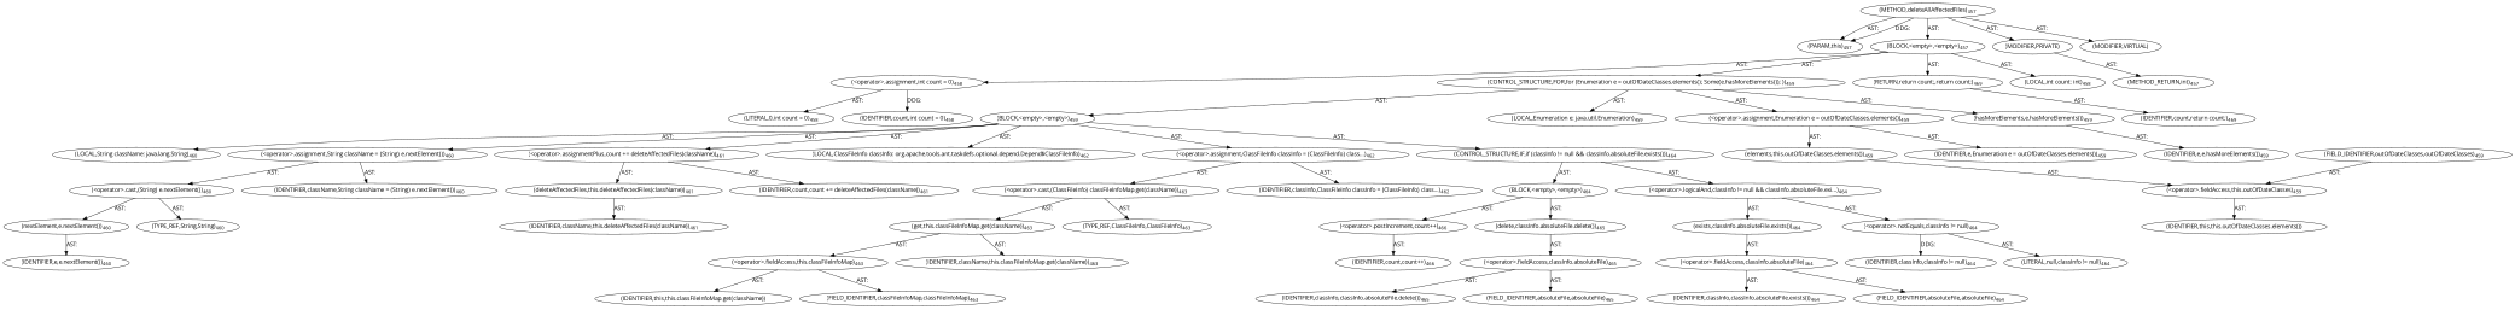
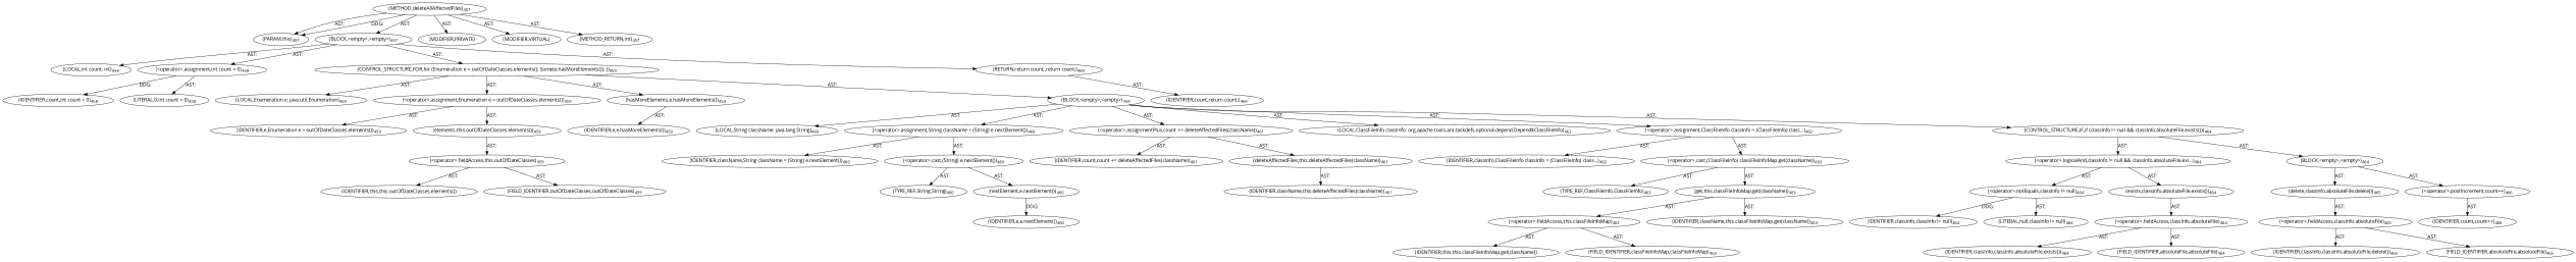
  digraph {
    fontname="Open Sans"
    node [fontname="Open Sans"]
    edge [fontname="Open Sans"]
    n1 [label=<(METHOD,deleteAllAffectedFiles)<SUB>457</SUB>>]
    n2 [label=<(PARAM,this)<SUB>457</SUB>>]
    n3 [label=<(BLOCK,&lt;empty&gt;,&lt;empty&gt;)<SUB>457</SUB>>]
    n4 [label=<(MODIFIER,PRIVATE)>]
    n5 [label=<(MODIFIER,VIRTUAL)>]
    n6 [label=<(METHOD_RETURN,int)<SUB>457</SUB>>]
    n7 [label=<(LOCAL,int count: int)<SUB>458</SUB>>]
    n8 [label=<(&lt;operator&gt;.assignment,int count = 0)<SUB>458</SUB>>]
    n9 [label=<(CONTROL_STRUCTURE,FOR,for (Enumeration e = outOfDateClasses.elements(); Some(e.hasMoreElements()); ))<SUB>459</SUB>>]
    n10 [label=<(RETURN,return count;,return count;)<SUB>469</SUB>>]
    n11 [label=<(IDENTIFIER,count,int count = 0)<SUB>458</SUB>>]
    n12 [label=<(LITERAL,0,int count = 0)<SUB>458</SUB>>]
    n13 [label=<(LOCAL,Enumeration e: java.util.Enumeration)<SUB>459</SUB>>]
    n14 [label=<(&lt;operator&gt;.assignment,Enumeration e = outOfDateClasses.elements())<SUB>459</SUB>>]
    n15 [label=<(hasMoreElements,e.hasMoreElements())<SUB>459</SUB>>]
    n16 [label=<(BLOCK,&lt;empty&gt;,&lt;empty&gt;)<SUB>459</SUB>>]
    n17 [label=<(IDENTIFIER,count,return count;)<SUB>469</SUB>>]
    n18 [label=<(IDENTIFIER,e,Enumeration e = outOfDateClasses.elements())<SUB>459</SUB>>]
    n19 [label=<(elements,this.outOfDateClasses.elements())<SUB>459</SUB>>]
    n20 [label=<(IDENTIFIER,e,e.hasMoreElements())<SUB>459</SUB>>]
    n21 [label=<(LOCAL,String className: java.lang.String)<SUB>460</SUB>>]
    n22 [label=<(&lt;operator&gt;.assignment,String className = (String) e.nextElement())<SUB>460</SUB>>]
    n23 [label=<(&lt;operator&gt;.assignmentPlus,count += deleteAffectedFiles(className))<SUB>461</SUB>>]
    n24 [label=<(LOCAL,ClassFileInfo classInfo: org.apache.tools.ant.taskdefs.optional.depend.Depend$ClassFileInfo)<SUB>462</SUB>>]
    n25 [label=<(&lt;operator&gt;.assignment,ClassFileInfo classInfo = (ClassFileInfo) class...)<SUB>462</SUB>>]
    n26 [label=<(CONTROL_STRUCTURE,IF,if (classInfo != null &amp;&amp; classInfo.absoluteFile.exists()))<SUB>464</SUB>>]
    n27 [label=<(&lt;operator&gt;.fieldAccess,this.outOfDateClasses)<SUB>459</SUB>>]
    n28 [label=<(IDENTIFIER,this,this.outOfDateClasses.elements())>]
    n29 [label=<(FIELD_IDENTIFIER,outOfDateClasses,outOfDateClasses)<SUB>459</SUB>>]
    n30 [label=<(IDENTIFIER,className,String className = (String) e.nextElement())<SUB>460</SUB>>]
    n31 [label=<(&lt;operator&gt;.cast,(String) e.nextElement())<SUB>460</SUB>>]
    n32 [label=<(IDENTIFIER,count,count += deleteAffectedFiles(className))<SUB>461</SUB>>]
    n33 [label=<(deleteAffectedFiles,this.deleteAffectedFiles(className))<SUB>461</SUB>>]
    n34 [label=<(IDENTIFIER,classInfo,ClassFileInfo classInfo = (ClassFileInfo) class...)<SUB>462</SUB>>]
    n35 [label=<(&lt;operator&gt;.cast,(ClassFileInfo) classFileInfoMap.get(className))<SUB>463</SUB>>]
    n36 [label=<(&lt;operator&gt;.logicalAnd,classInfo != null &amp;&amp; classInfo.absoluteFile.exi...)<SUB>464</SUB>>]
    n37 [label=<(BLOCK,&lt;empty&gt;,&lt;empty&gt;)<SUB>464</SUB>>]
    n38 [label=<(TYPE_REF,String,String)<SUB>460</SUB>>]
    n39 [label=<(nextElement,e.nextElement())<SUB>460</SUB>>]
    n40 [label=<(IDENTIFIER,e,e.nextElement())<SUB>460</SUB>>]
    n41 [label=<(IDENTIFIER,className,this.deleteAffectedFiles(className))<SUB>461</SUB>>]
    n42 [label=<(TYPE_REF,ClassFileInfo,ClassFileInfo)<SUB>463</SUB>>]
    n43 [label=<(get,this.classFileInfoMap.get(className))<SUB>463</SUB>>]
    n44 [label=<(&lt;operator&gt;.fieldAccess,this.classFileInfoMap)<SUB>463</SUB>>]
    n45 [label=<(IDENTIFIER,className,this.classFileInfoMap.get(className))<SUB>463</SUB>>]
    n46 [label=<(IDENTIFIER,this,this.classFileInfoMap.get(className))>]
    n47 [label=<(FIELD_IDENTIFIER,classFileInfoMap,classFileInfoMap)<SUB>463</SUB>>]
    n48 [label=<(&lt;operator&gt;.notEquals,classInfo != null)<SUB>464</SUB>>]
    n49 [label=<(exists,classInfo.absoluteFile.exists())<SUB>464</SUB>>]
    n50 [label=<(delete,classInfo.absoluteFile.delete())<SUB>465</SUB>>]
    n51 [label=<(&lt;operator&gt;.postIncrement,count++)<SUB>466</SUB>>]
    n52 [label=<(IDENTIFIER,classInfo,classInfo != null)<SUB>464</SUB>>]
    n53 [label=<(LITERAL,null,classInfo != null)<SUB>464</SUB>>]
    n54 [label=<(&lt;operator&gt;.fieldAccess,classInfo.absoluteFile)<SUB>464</SUB>>]
    n55 [label=<(IDENTIFIER,classInfo,classInfo.absoluteFile.exists())<SUB>464</SUB>>]
    n56 [label=<(FIELD_IDENTIFIER,absoluteFile,absoluteFile)<SUB>464</SUB>>]
    n57 [label=<(&lt;operator&gt;.fieldAccess,classInfo.absoluteFile)<SUB>465</SUB>>]
    n58 [label=<(IDENTIFIER,count,count++)<SUB>466</SUB>>]
    n59 [label=<(IDENTIFIER,classInfo,classInfo.absoluteFile.delete())<SUB>465</SUB>>]
    n60 [label=<(FIELD_IDENTIFIER,absoluteFile,absoluteFile)<SUB>465</SUB>>]
    n1 -> n2 [label="AST: "]
    n1 -> n2 [label="DDG: "]
    n1 -> n3 [label="AST: "]
    n1 -> n4 [label="AST: "]
    n1 -> n5 [label="AST: "]
-   n4 -> n6 [label="AST: "]
+   n1 -> n6 [label="AST: "]
    n3 -> n7 [label="AST: "]
    n3 -> n8 [label="AST: "]
    n3 -> n9 [label="AST: "]
    n3 -> n10 [label="AST: "]
    n8 -> n11 [label="DDG: "]
    n8 -> n12 [label="AST: "]
    n9 -> n13 [label="AST: "]
    n9 -> n14 [label="AST: "]
    n9 -> n15 [label="AST: "]
    n9 -> n16 [label="AST: "]
    n10 -> n17 [label="AST: "]
    n14 -> n18 [label="AST: "]
    n14 -> n19 [label="AST: "]
    n15 -> n20 [label="AST: "]
    n16 -> n21 [label="AST: "]
    n16 -> n22 [label="AST: "]
    n16 -> n23 [label="AST: "]
    n16 -> n24 [label="AST: "]
    n16 -> n25 [label="AST: "]
    n16 -> n26 [label="AST: "]
    n19 -> n27 [label="AST: "]
    n22 -> n30 [label="AST: "]
    n22 -> n31 [label="AST: "]
    n23 -> n32 [label="AST: "]
    n23 -> n33 [label="AST: "]
    n25 -> n34 [label="AST: "]
    n25 -> n35 [label="AST: "]
    n26 -> n36 [label="AST: "]
    n26 -> n37 [label="AST: "]
    n27 -> n28 [label="AST: "]
-   n29 -> n27 [label="AST: "]
+   n27 -> n29 [label="AST: "]
    n31 -> n38 [label="AST: "]
    n31 -> n39 [label="AST: "]
    n33 -> n41 [label="AST: "]
    n35 -> n42 [label="AST: "]
    n35 -> n43 [label="AST: "]
    n36 -> n48 [label="AST: "]
    n36 -> n49 [label="AST: "]
    n37 -> n50 [label="AST: "]
    n37 -> n51 [label="AST: "]
-   n39 -> n40 [label="AST: "]
+   n39 -> n40 [label="DDG: "]
    n43 -> n44 [label="AST: "]
    n43 -> n45 [label="AST: "]
    n44 -> n46 [label="AST: "]
    n44 -> n47 [label="AST: "]
    n48 -> n52 [label="DDG: "]
    n48 -> n53 [label="AST: "]
    n49 -> n54 [label="AST: "]
    n50 -> n57 [label="AST: "]
    n51 -> n58 [label="AST: "]
    n54 -> n55 [label="AST: "]
    n54 -> n56 [label="AST: "]
    n57 -> n59 [label="AST: "]
    n57 -> n60 [label="AST: "]
  }
